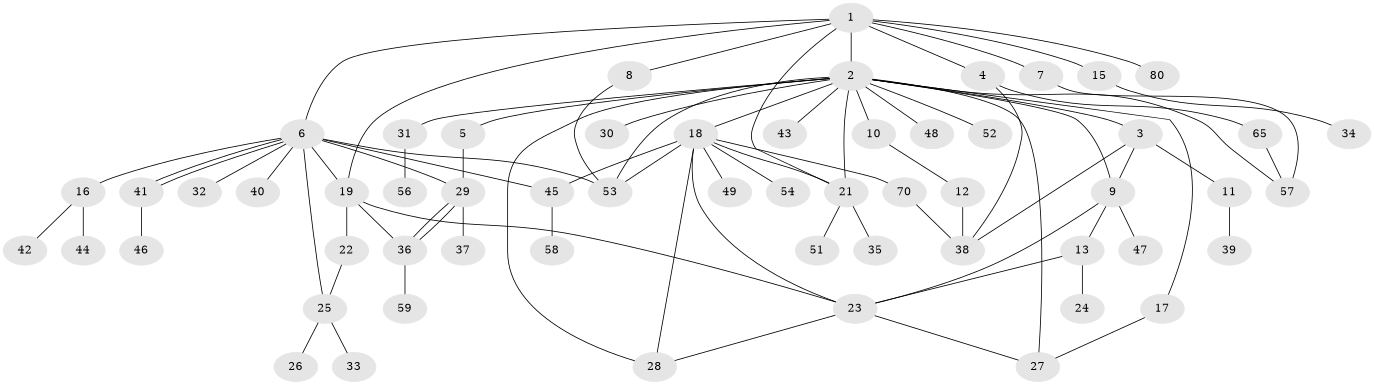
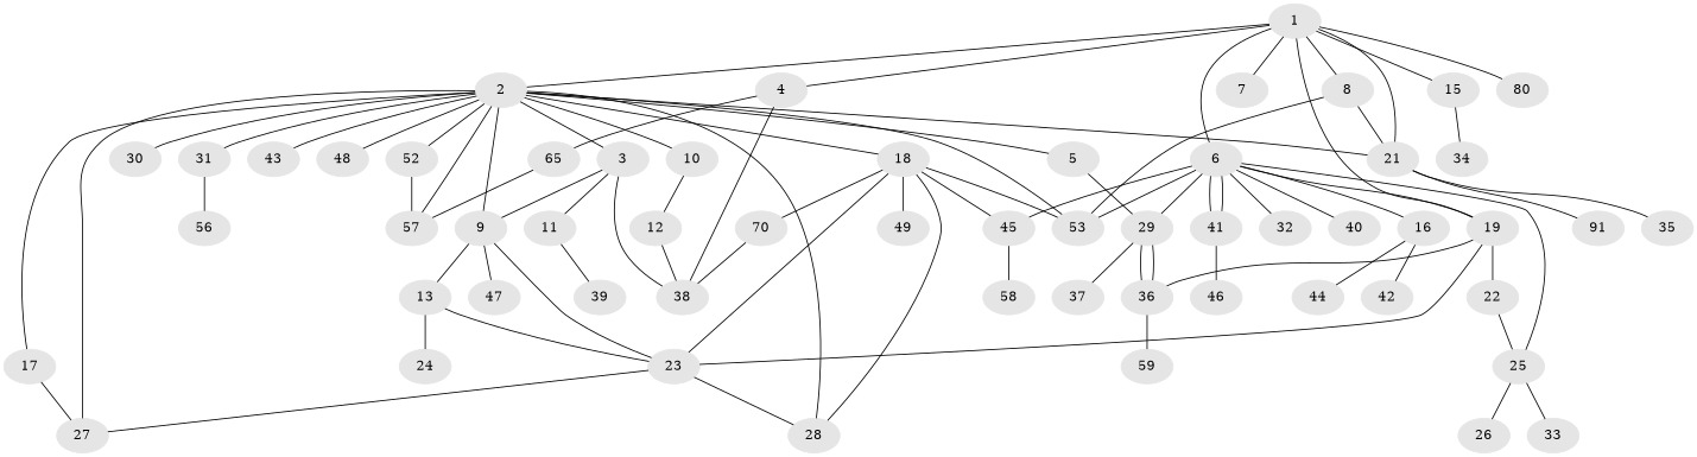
  graph {
    node [color=gray90 style=filled]
    1
    2
    4
    6
    7
    8
    15
    19
    21
    n10 [label=80]
    3
    5
    9
    10
    17
    18
    27
    28
    30
    31
    43
    48
    52
    53
    57
    38
    n27 [label=65]
    29
    16
    25
    32
    40
    41
    45
    34
    23
    22
    36
    35
-   51
+   51 [label=91]
    11
    13
    47
    12
    24
    n46 [label=70]
    49
-   54
    56
    39
    37
    42
    44
    26
    33
    46
    58
    59
    1 -- 2
    1 -- 4
    1 -- 6
    1 -- 7
    1 -- 8
    1 -- 15
    1 -- 19
    1 -- 21
    1 -- n10
    2 -- 21
    2 -- 3
    2 -- 5
    2 -- 9
    2 -- 10
    2 -- 17
    2 -- 18
    2 -- 27
    2 -- 28
    2 -- 30
    2 -- 31
    2 -- 43
    2 -- 48
    2 -- 52
    2 -- 53
    2 -- 57
    4 -- 38
    4 -- n27
    6 -- 19
    6 -- 53
    6 -- 29
    6 -- 16
    6 -- 25
    6 -- 32
    6 -- 40
    6 -- 41
    6 -- 41
    6 -- 45
-   7 -- 57
+   52 -- 57
    8 -- 53
    15 -- 34
    19 -- 23
    19 -- 22
    19 -- 36
    21 -- 35
    21 -- 51
    3 -- 9
    3 -- 38
    3 -- 11
    5 -- 29
    9 -- 23
    9 -- 13
    9 -- 47
    10 -- 12
    17 -- 27
-   18 -- 21
+   8 -- 21
    18 -- 28
    18 -- 53
    18 -- 45
    18 -- 23
    18 -- n46
    18 -- 49
-   18 -- 54
    31 -- 56
    n27 -- 57
    29 -- 36
    29 -- 36
    29 -- 37
    16 -- 42
    16 -- 44
    25 -- 26
    25 -- 33
    41 -- 46
    45 -- 58
    23 -- 27
    23 -- 28
    22 -- 25
    36 -- 59
    11 -- 39
    13 -- 23
    13 -- 24
    12 -- 38
    n46 -- 38
  }
